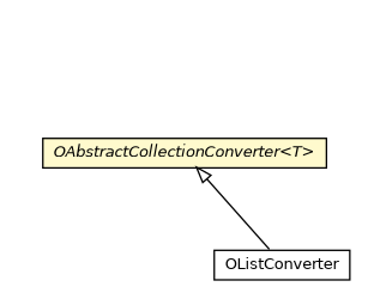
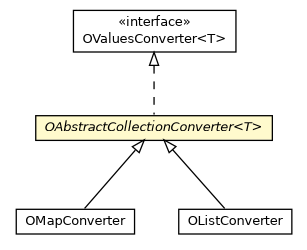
  digraph {
    fontname="DejaVu Sans"
    nodesep=0.25
    ranksep=0.5
    node [fontcolor=black fontname="DejaVu Sans" fontsize=10.0 shape=plaintext]
    edge [arrowtail=empty dir=back fontname="DejaVu Sans" fontsize=10 headport=p labelfontname=Helvetica labelfontsize=10 tailport=p]
+   n1 [label=<<table title="com.orientechnologies.orient.core.db.tool.importer.OMapConverter" border="0" cellborder="1" cellspacing="0" cellpadding="2" port="p" href="./OMapConverter.html"> 		<tr><td><table border="0" cellspacing="0" cellpadding="1"> <tr><td align="center" balign="center"> OMapConverter </td></tr> 		</table></td></tr> 		</table>>]
    n2 [label=<<table title="com.orientechnologies.orient.core.db.tool.importer.OListConverter" border="0" cellborder="1" cellspacing="0" cellpadding="2" port="p" href="./OListConverter.html"> 		<tr><td><table border="0" cellspacing="0" cellpadding="1"> <tr><td align="center" balign="center"> OListConverter </td></tr> 		</table></td></tr> 		</table>>]
+   n3 [label=<<table title="com.orientechnologies.orient.core.db.tool.importer.OValuesConverter" border="0" cellborder="1" cellspacing="0" cellpadding="2" port="p" href="./OValuesConverter.html"> 		<tr><td><table border="0" cellspacing="0" cellpadding="1"> <tr><td align="center" balign="center"> &#171;interface&#187; </td></tr> <tr><td align="center" balign="center"> OValuesConverter&lt;T&gt; </td></tr> 		</table></td></tr> 		</table>>]
    n4 [label=<<table title="com.orientechnologies.orient.core.db.tool.importer.OAbstractCollectionConverter" border="0" cellborder="1" cellspacing="0" cellpadding="2" port="p" bgcolor="lemonChiffon" href="./OAbstractCollectionConverter.html"> 		<tr><td><table border="0" cellspacing="0" cellpadding="1"> <tr><td align="center" balign="center"><font face="Helvetica-Oblique"> OAbstractCollectionConverter&lt;T&gt; </font></td></tr> 		</table></td></tr> 		</table>>]
+   n3 -> n4 [style=dashed]
+   n4 -> n1
    n4 -> n2
  }
